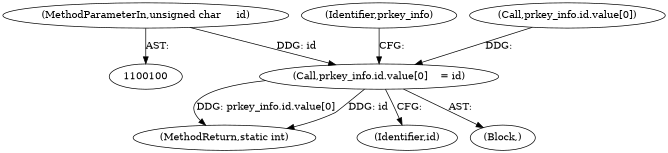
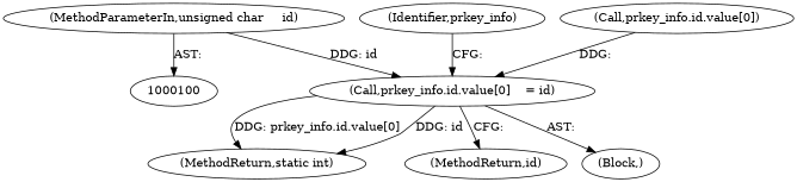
  digraph {
    n1 [label="(Call,prkey_info.id.value[0]    = id)"]
    n2 [label="(MethodReturn,static int)"]
-   n3 [label="(Identifier,id)"]
+   n3 [label="(MethodReturn,id)"]
    n4 [label="(Block,)"]
    n5 [label="(MethodParameterIn,unsigned char     id)"]
-   1000100 [label=1100100]
+   1000100
    n7 [label="(Identifier,prkey_info)"]
    n8 [label="(Call,prkey_info.id.value[0])"]
    n1 -> n2 [label="DDG: prkey_info.id.value[0]"]
    n1 -> n2 [label="DDG: id"]
    n1 -> n3 [label="CFG: "]
    n1 -> n4 [label="AST: "]
    n5 -> n1 [label="DDG: id"]
    n5 -> 1000100 [label="AST: "]
    n7 -> n1 [label="CFG: "]
    n8 -> n1 [label="DDG: "]
  }
